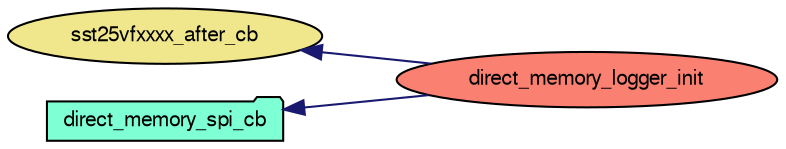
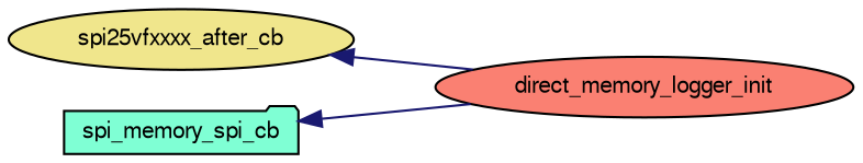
  digraph {
    rankdir=LR
    node [color=black fontname=FreeSans fontsize=10 shape=ellipse style=filled]
    edge [color=midnightblue dir=back fontname=FreeSans fontsize=10 labelfontname=FreeSans labelfontsize=10 style=solid]
-   n1 [fillcolor=khaki fontcolor=black height=0.2 label=sst25vfxxxx_after_cb width=0.4]
+   n1 [fillcolor=khaki fontcolor=black height=0.2 label=spi25vfxxxx_after_cb width=0.4]
    n2 [fillcolor=salmon height=0.2 label=direct_memory_logger_init width=0.4]
-   n3 [fillcolor=aquamarine height=0.2 label=direct_memory_spi_cb shape=folder width=0.4]
+   n3 [fillcolor=aquamarine height=0.2 label=spi_memory_spi_cb shape=folder width=0.4]
    n1 -> n2
    n3 -> n2
  }
